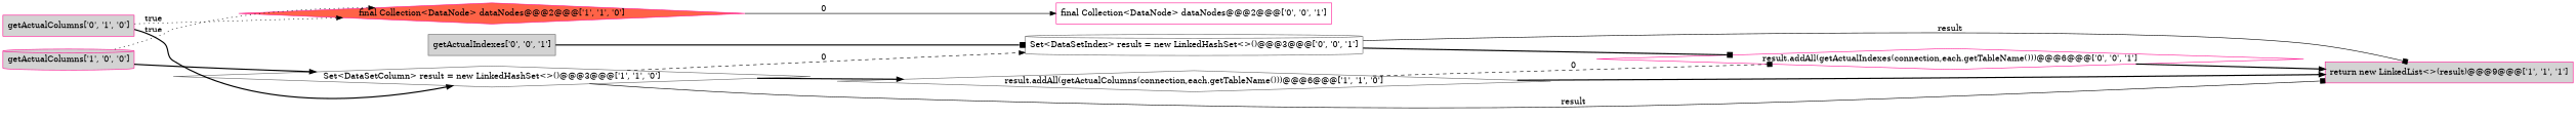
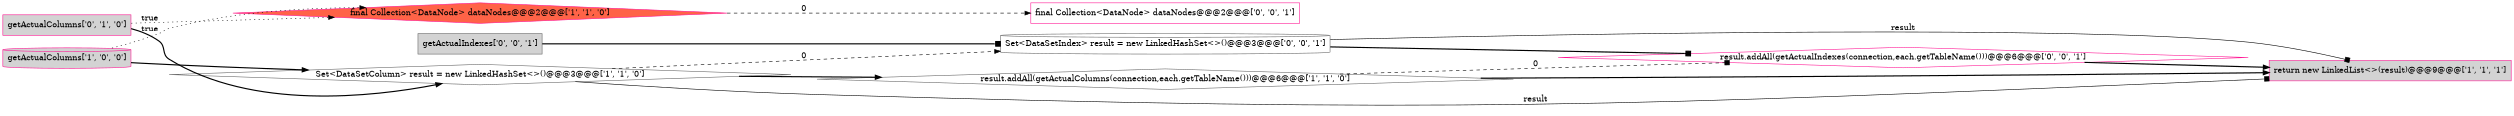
  digraph {
    rankdir=LR
    node [color=deeppink fillcolor=white shape=diamond style=filled]
    edge [arrowhead=normal style=bold]
    n1 [color=gray40 label="Set<DataSetIndex> result = new LinkedHashSet<>()@@@3@@@['0', '0', '1']" shape=cylinder]
    n2 [label="result.addAll(getActualIndexes(connection,each.getTableName()))@@@6@@@['0', '0', '1']"]
    n3 [fillcolor=lightgray label="return new LinkedList<>(result)@@@9@@@['1', '1', '1']" shape=box]
    n4 [fillcolor=lightgray label="getActualColumns['0', '1', '0']" shape=box]
    n5 [fillcolor=tomato label="final Collection<DataNode> dataNodes@@@2@@@['1', '1', '0']"]
    n6 [color=gray40 label="Set<DataSetColumn> result = new LinkedHashSet<>()@@@3@@@['1', '1', '0']"]
    n7 [label="final Collection<DataNode> dataNodes@@@2@@@['0', '0', '1']" shape=box]
    n8 [color=gray40 label="result.addAll(getActualColumns(connection,each.getTableName()))@@@6@@@['1', '1', '0']"]
    n9 [fillcolor=lightgray label="getActualColumns['1', '0', '0']" shape=cylinder]
    n10 [color=gray40 fillcolor=lightgray label="getActualIndexes['0', '0', '1']" shape=box]
    n1 -> n2 [arrowhead=box]
    n1 -> n3 [arrowhead=box label=result style=solid]
    n2 -> n3
    n4 -> n5 [label=true style=dotted]
    n4 -> n6
-   n5 -> n7 [label=0 style=solid]
+   n5 -> n7 [label=0 style=dashed]
    n6 -> n1 [label=0 style=dashed]
    n6 -> n3 [arrowhead=box label=result style=solid]
    n6 -> n8
    n8 -> n2 [arrowhead=box label=0 style=dashed]
    n8 -> n3
    n9 -> n5 [label=true style=dotted]
    n9 -> n6
    n10 -> n1 [arrowhead=box]
  }
